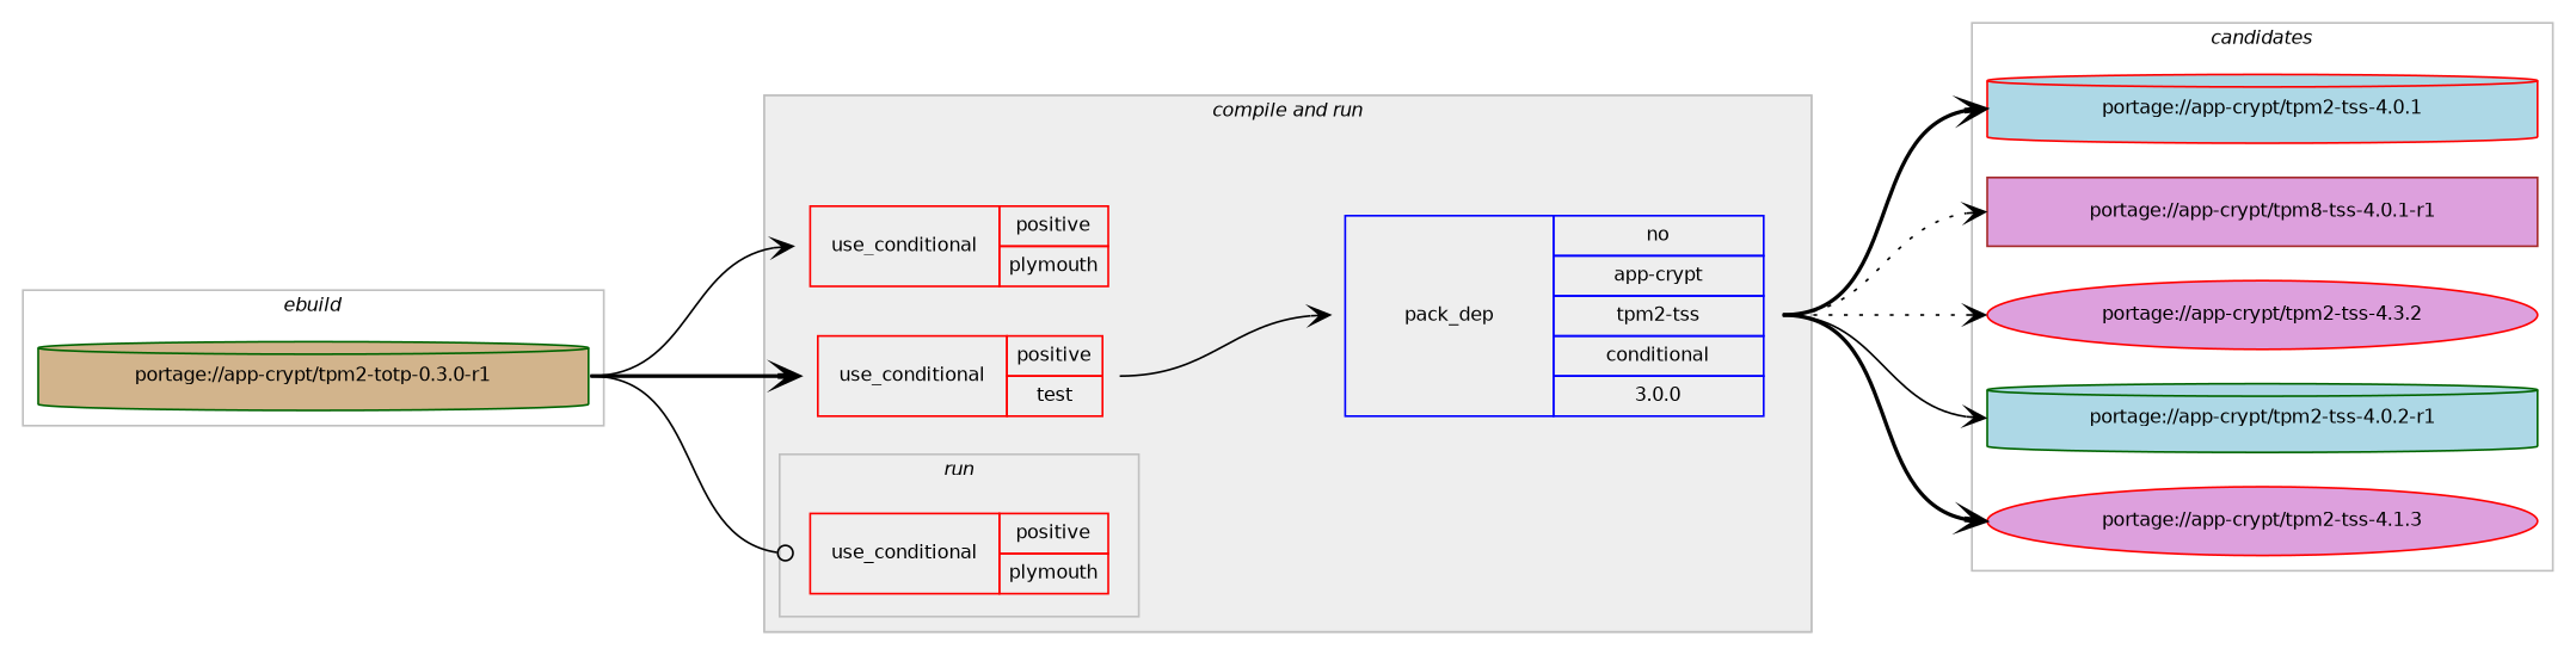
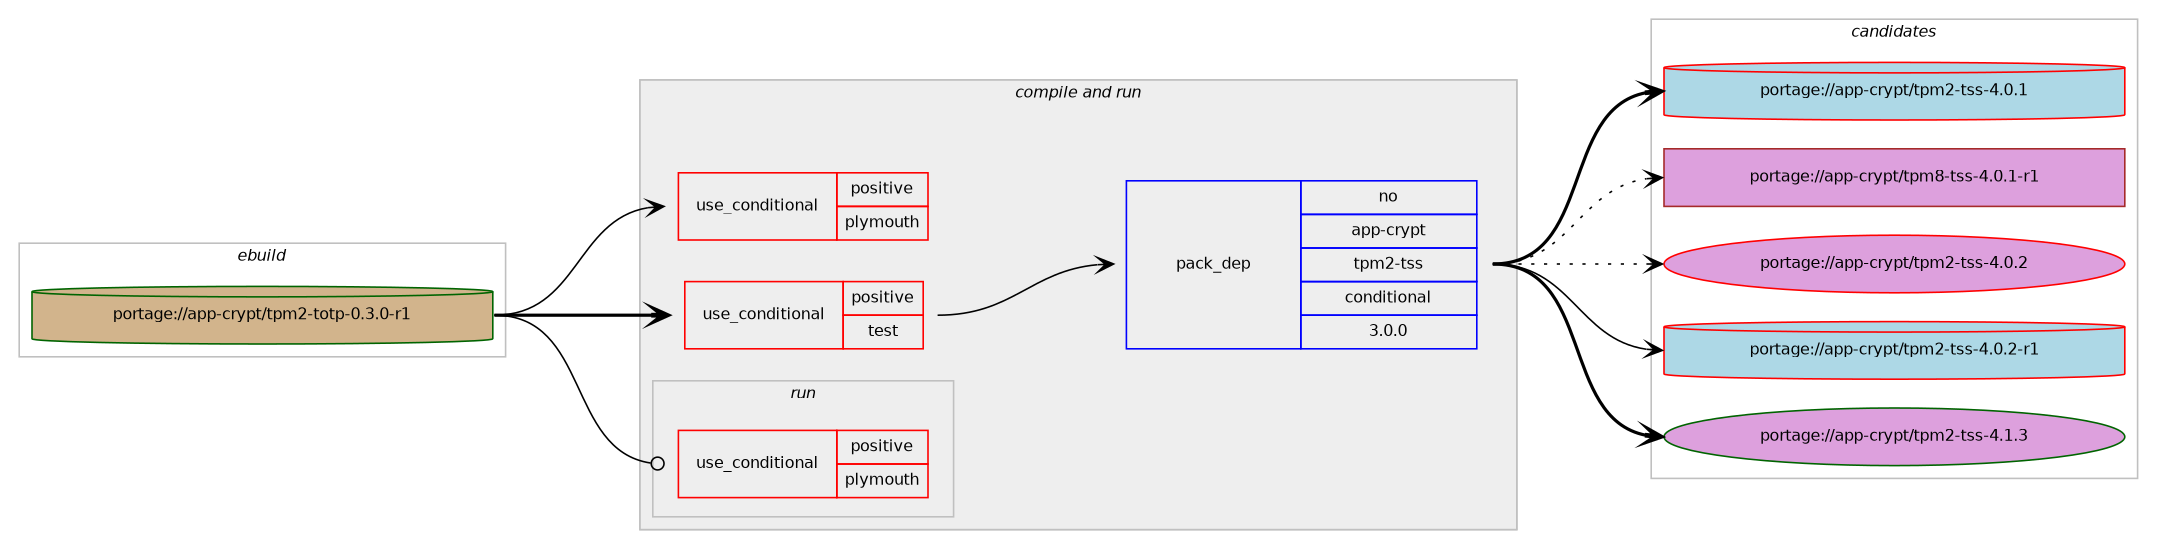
  digraph {
    compound=true
    concentrate=true
    fontname=Helvetica
    fontsize=10
    newrank=true
    rankdir=LR
    ranksep=1.5
    node [color=red fontname=Helvetica fontsize=10 shape=none style=filled]
    edge [arrowhead=vee headport=w style=solid tailport=e weight=100]
    n1 [color=darkgreen fillcolor=tan label="portage://app-crypt/tpm2-totp-0.3.0-r1" shape=cylinder width=4]
    n2 [label=<<TABLE BORDER="0" CELLBORDER="1" CELLSPACING="0" CELLPADDING="4"><TR><TD ROWSPAN="3" CELLPADDING="10">use_conditional</TD></TR><TR><TD>positive</TD></TR><TR><TD>plymouth</TD></TR></TABLE>> style=""]
    n3 [color=blue label=<<TABLE BORDER="0" CELLBORDER="1" CELLSPACING="0" CELLPADDING="4" WIDTH="220"><TR><TD ROWSPAN="6" CELLPADDING="30">pack_dep</TD></TR><TR><TD WIDTH="110">no</TD></TR><TR><TD>app-crypt</TD></TR><TR><TD>tpm2-tss</TD></TR><TR><TD>conditional</TD></TR><TR><TD>3.0.0</TD></TR></TABLE>> style=""]
    n4 [label=<<TABLE BORDER="0" CELLBORDER="1" CELLSPACING="0" CELLPADDING="4"><TR><TD ROWSPAN="3" CELLPADDING="10">use_conditional</TD></TR><TR><TD>positive</TD></TR><TR><TD>test</TD></TR></TABLE>> style=""]
    n5 [label=<<TABLE BORDER="0" CELLBORDER="1" CELLSPACING="0" CELLPADDING="4"><TR><TD ROWSPAN="3" CELLPADDING="10">use_conditional</TD></TR><TR><TD>positive</TD></TR><TR><TD>plymouth</TD></TR></TABLE>> style=""]
    n6 [fillcolor=lightblue label="portage://app-crypt/tpm2-tss-4.0.1" shape=cylinder width=4]
    n7 [color=brown fillcolor=plum label="portage://app-crypt/tpm8-tss-4.0.1-r1" shape=box width=4]
-   n8 [fillcolor=plum label="portage://app-crypt/tpm2-tss-4.3.2" shape=ellipse width=4]
-   n9 [color=darkgreen fillcolor=lightblue label="portage://app-crypt/tpm2-tss-4.0.2-r1" shape=cylinder width=4]
-   n10 [fillcolor=plum label="portage://app-crypt/tpm2-tss-4.1.3" shape=ellipse width=4]
+   n8 [fillcolor=plum label="portage://app-crypt/tpm2-tss-4.0.2" shape=ellipse width=4]
+   n9 [fillcolor=lightblue label="portage://app-crypt/tpm2-tss-4.0.2-r1" shape=cylinder width=4]
+   n10 [color=darkgreen fillcolor=plum label="portage://app-crypt/tpm2-tss-4.1.3" shape=ellipse width=4]
    subgraph cluster_1 {
      color=gray
      label=<<i>dependencies</i>>
      subgraph cluster_2 {
        color=gray
        fillcolor="#eeeeee"
        label=<<i>compile</i>>
        style=filled
        subgraph sub_3 {
          color=gray
          fillcolor="#eeeeee"
          label=<<i>compile</i>>
          style=filled
          n2
        }
        subgraph sub_4 {
          color=gray
          fillcolor="#eeeeee"
          label=<<i>compile</i>>
          style=filled
          n4
          subgraph sub_5 {
            color=gray
            fillcolor="#eeeeee"
            label=<<i>compile</i>>
            style=filled
            n3
          }
        }
      }
      subgraph cluster_6 {
        color=gray
        fillcolor="#eeeeee"
        label=<<i>compile and run</i>>
        style=filled
      }
      subgraph cluster_7 {
        color=gray
        fillcolor="#eeeeee"
        label=<<i>run</i>>
        style=filled
        subgraph sub_8 {
          color=gray
          fillcolor="#eeeeee"
          label=<<i>run</i>>
          style=filled
          n5
        }
      }
    }
    subgraph cluster_9 {
      color=gray
      label=<<i>ebuild</i>>
      rank=same
      n1
    }
    subgraph cluster_10 {
      color=gray
      label=<<i>candidates</i>>
      rank=same
      subgraph sub_11 {
        color=black
        label=<<i>candidates</i>>
        nodesep=1
        rank=same
        n6
        n7
        n8
        n9
        n10
      }
    }
    n1 -> n2 [weight=20]
    n1 -> n4 [style=bold weight=20]
    n1 -> n5 [arrowhead=odot weight=20]
    n3 -> n6 [style=bold]
    n3 -> n7 [style=dotted]
    n3 -> n8 [style=dotted]
    n3 -> n9
    n3 -> n10 [style=bold]
    n4 -> n3 [weight=20]
  }
